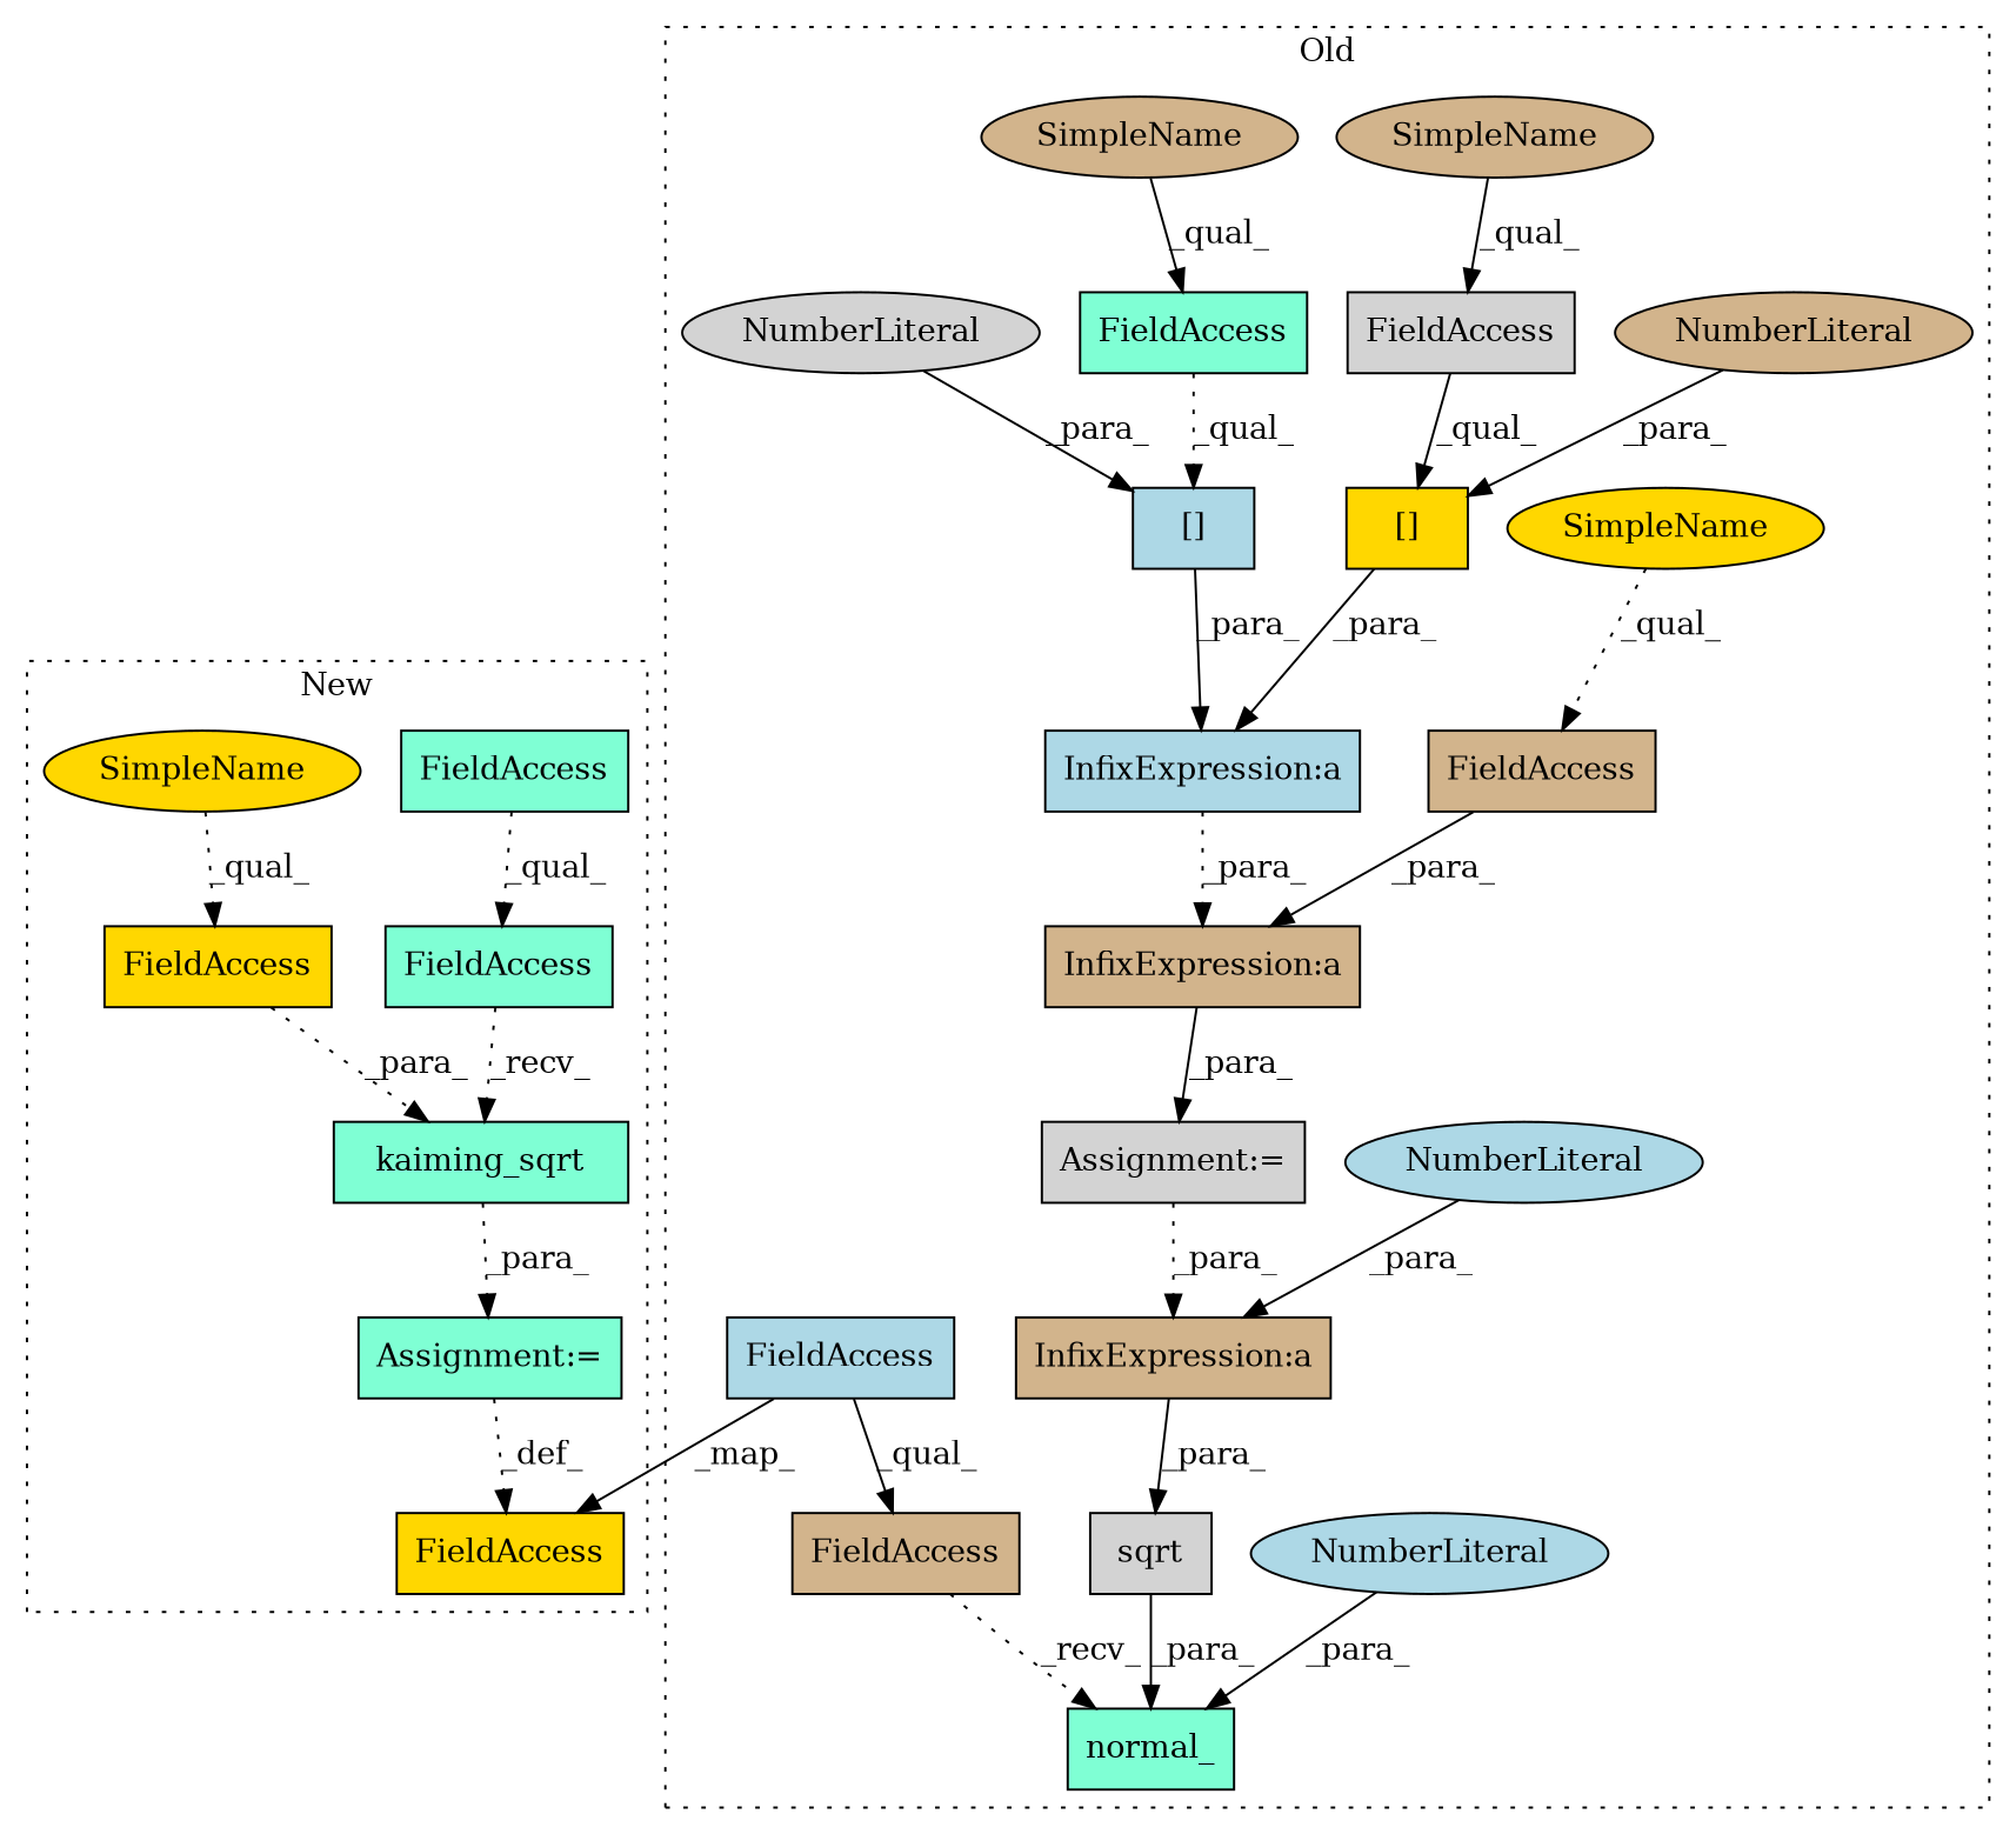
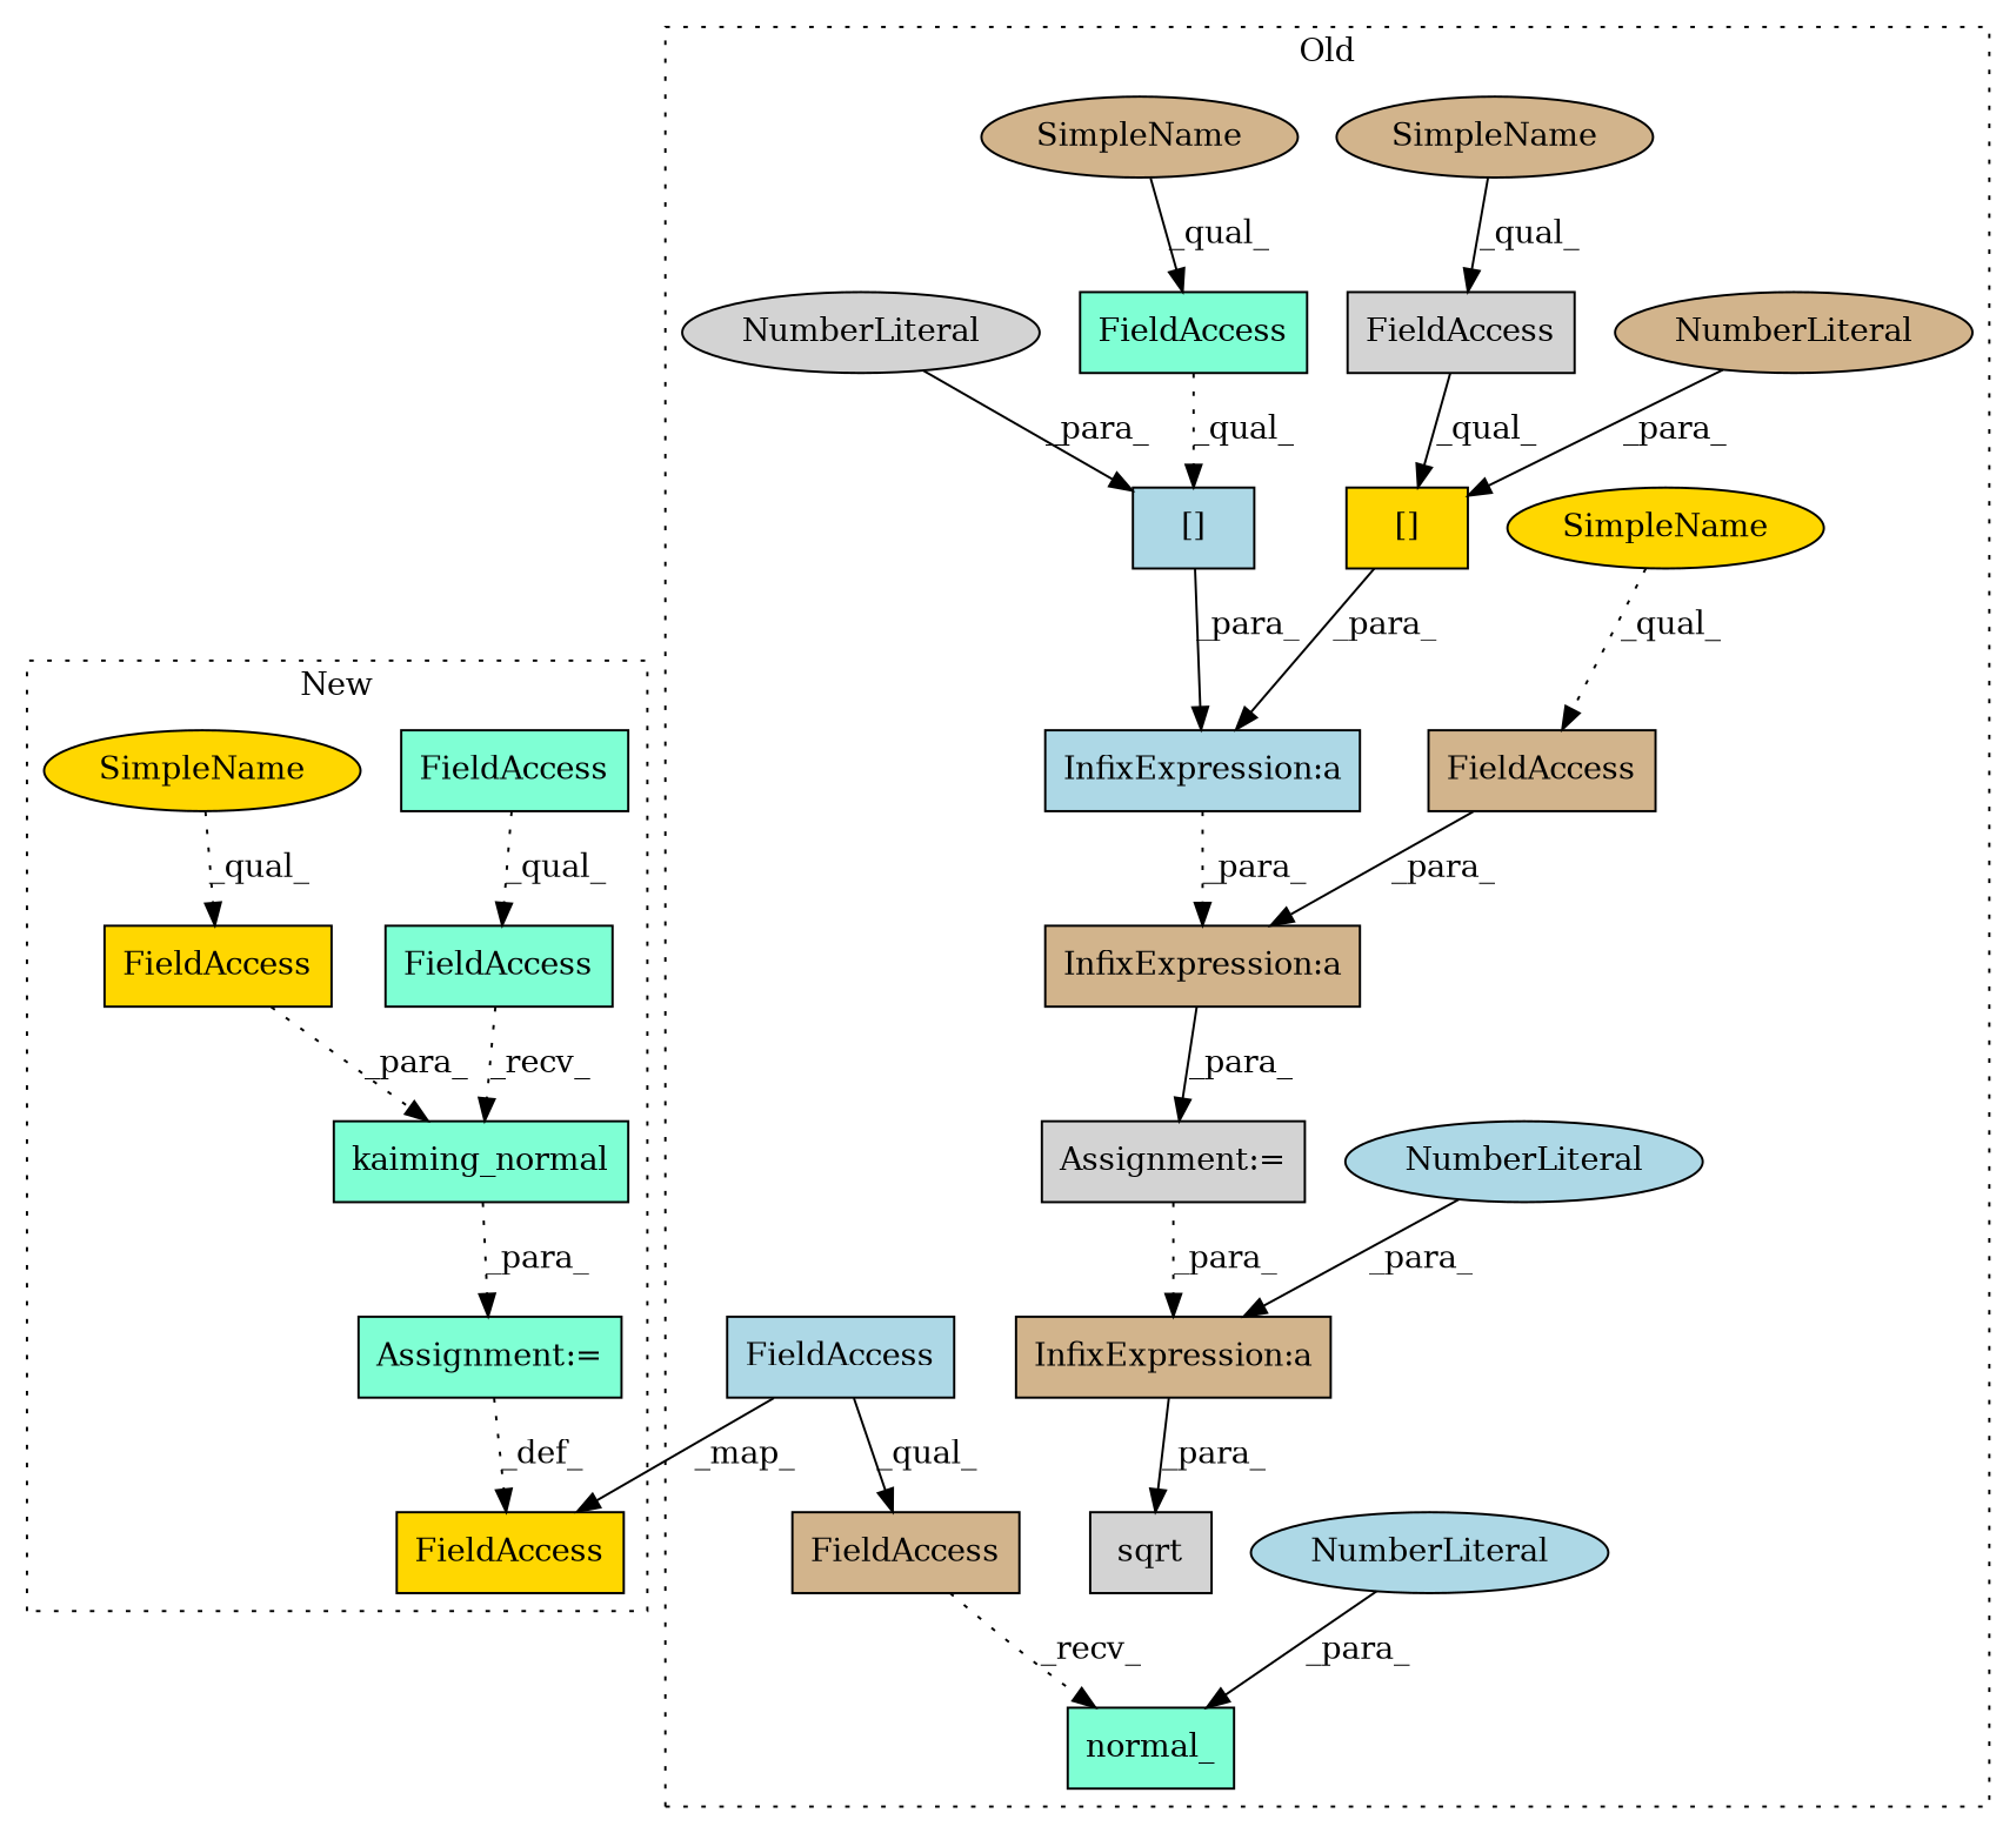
  digraph {
    node [a=22 fillcolor=tan l=1 s=4297 shape=box style=filled]
    edge [style=solid]
    n1 [a=32 fillcolor=aquamarine l="8,1" label=normal_ s="4336,4364"]
    n2 [a=27 l=3 label="InfixExpression:a" s=4359]
    n3 [a=27 l=3 label="InfixExpression:a" s=4294]
    n4 [a=27 fillcolor=lightblue l=3 label="InfixExpression:a" s=4274]
    n5 [a=2 fillcolor=gold l="14,1" label="[]" s="4258,4273"]
    n6 [a=34 fillcolor=lightblue label=NumberLiteral s=4344 shape=ellipse]
    n7 [a=2 fillcolor=lightblue l="14,1" label="[]" s="4277,4292"]
    n8 [a=34 label=NumberLiteral s=4272 shape=ellipse]
    n9 [a=34 fillcolor=lightgrey label=NumberLiteral s=4291 shape=ellipse]
    n10 [a=34 fillcolor=lightblue l=3 label=NumberLiteral s=4356 shape=ellipse]
    n11 [a=32 fillcolor=lightgrey l="5,1" label=sqrt s="4351,4363"]
    n12 [l=14 label=FieldAccess]
    n13 [fillcolor=lightgrey l=13 label=FieldAccess s=4258]
    n14 [fillcolor=aquamarine l=13 label=FieldAccess s=4277]
    n15 [a=7 fillcolor=lightgrey label="Assignment:=" s=4255]
    n16 [l=13 label=FieldAccess s=4322]
    n17 [fillcolor=lightblue l=8 label=FieldAccess s=4322]
    n18 [a=42 label=SimpleName s=4277 shape=ellipse]
    n19 [a=42 fillcolor=gold label=SimpleName shape=ellipse]
    n20 [a=42 label=SimpleName s=4258 shape=ellipse]
-   n21 [a=32 fillcolor=aquamarine l="15,1" label=kaiming_sqrt s="4266,4299"]
+   n21 [a=32 fillcolor=aquamarine l="15,1" label=kaiming_normal s="4266,4299"]
    n22 [a=7 fillcolor=aquamarine label="Assignment:=" s=4251]
    n23 [fillcolor=aquamarine l=13 label=FieldAccess s=4252]
    n24 [fillcolor=aquamarine l=8 label=FieldAccess s=4252]
    n25 [fillcolor=gold l=8 label=FieldAccess s=4281]
    n26 [fillcolor=gold l=8 label=FieldAccess s=4243]
    n27 [a=42 fillcolor=gold label=SimpleName s=4281 shape=ellipse]
    subgraph cluster_1 {
      label=Old
      style=dotted
      n1
      n2
      n3
      n4
      n5
      n6
      n7
      n8
      n9
      n10
      n11
      n12
      n13
      n14
      n15
      n16
      n17
      n18
      n19
      n20
    }
    subgraph cluster_2 {
      label=New
      style=dotted
      n21
      n22
      n23
      n24
      n25
      n26
      n27
    }
    n2 -> n11 [label=_para_]
    n3 -> n15 [label=_para_]
    n4 -> n3 [label=_para_ style=dotted]
    n5 -> n4 [label=_para_]
    n6 -> n1 [label=_para_]
    n7 -> n4 [label=_para_]
    n8 -> n5 [label=_para_]
    n9 -> n7 [label=_para_]
    n10 -> n2 [label=_para_]
-   n11 -> n1 [label=_para_]
    n12 -> n3 [label=_para_]
    n13 -> n5 [label=_qual_]
    n14 -> n7 [label=_qual_ style=dotted]
    n15 -> n2 [label=_para_ style=dotted]
    n16 -> n1 [label=_recv_ style=dotted]
    n17 -> n16 [label=_qual_]
    n17 -> n26 [label=_map_]
    n18 -> n14 [label=_qual_]
    n19 -> n12 [label=_qual_ style=dotted]
    n20 -> n13 [label=_qual_]
    n21 -> n22 [label=_para_ style=dotted]
    n22 -> n26 [label=_def_ style=dotted]
    n23 -> n21 [label=_recv_ style=dotted]
    n24 -> n23 [label=_qual_ style=dotted]
    n25 -> n21 [label=_para_ style=dotted]
    n27 -> n25 [label=_qual_ style=dotted]
  }
